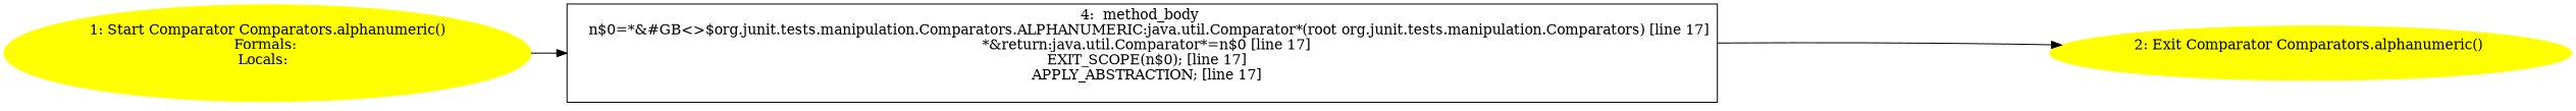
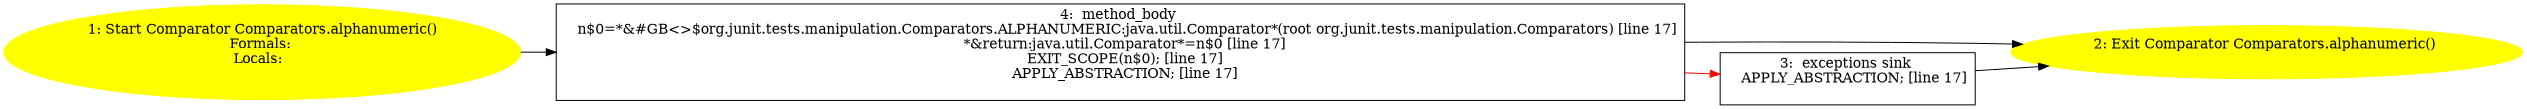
  digraph {
    rankdir=LR
    n1 [color=yellow label="1: Start Comparator Comparators.alphanumeric()\nFormals: \nLocals:  \n  " style=filled]
    n2 [label="4:  method_body \n   n$0=*&#GB<>$org.junit.tests.manipulation.Comparators.ALPHANUMERIC:java.util.Comparator*(root org.junit.tests.manipulation.Comparators) [line 17]\n  *&return:java.util.Comparator*=n$0 [line 17]\n  EXIT_SCOPE(n$0); [line 17]\n  APPLY_ABSTRACTION; [line 17]\n " shape=box]
    n3 [color=yellow label="2: Exit Comparator Comparators.alphanumeric() \n  " style=filled]
+   n4 [label="3:  exceptions sink \n   APPLY_ABSTRACTION; [line 17]\n " shape=box]
    n1 -> n2
    n2 -> n3
+   n2 -> n4 [color=red]
+   n4 -> n3
  }
